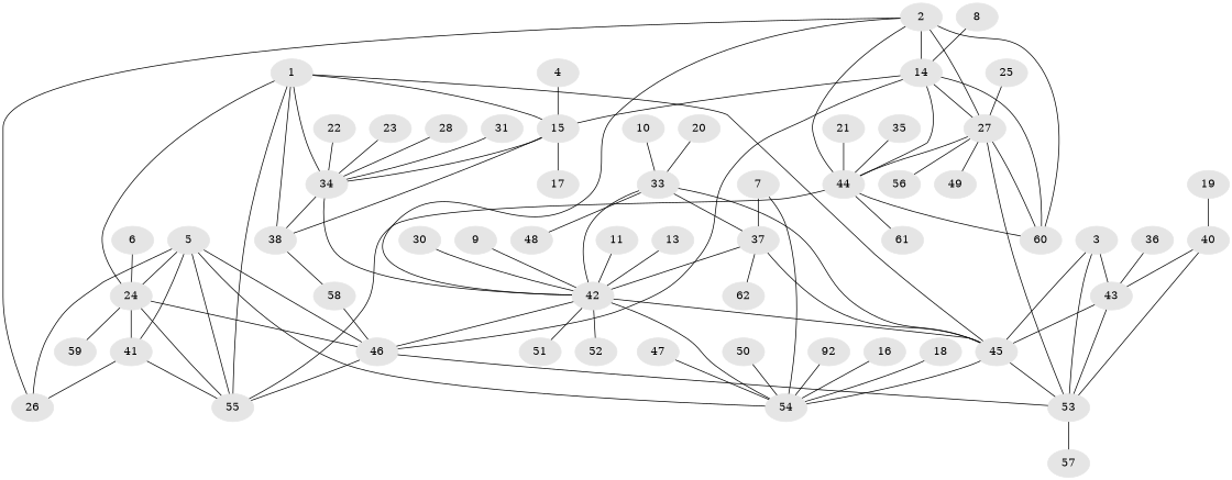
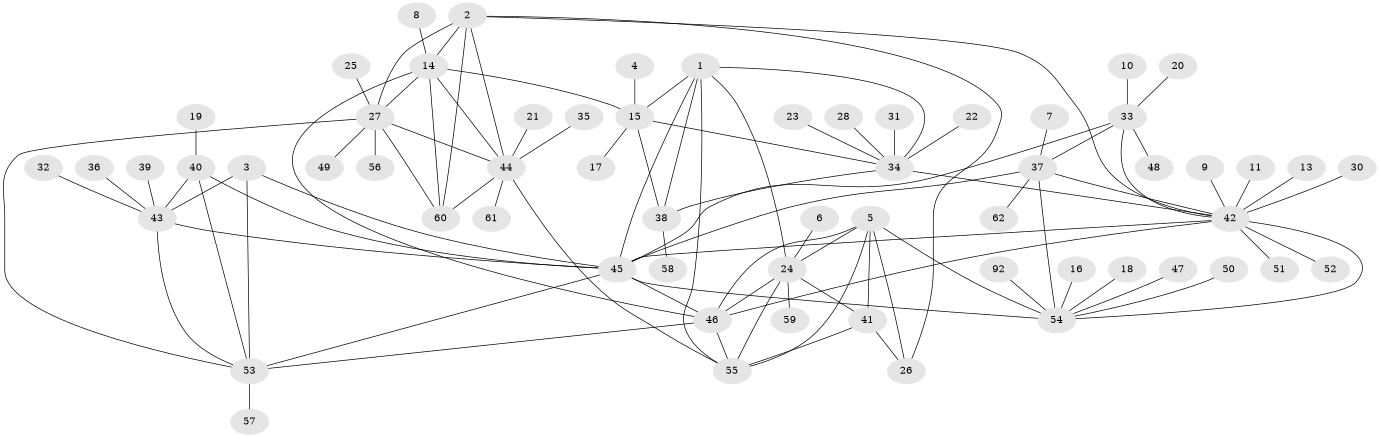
  graph {
    node [color=gray90 style=filled]
    edge [weight=1.0]
    1
    15
    24
    34
    38
    45
    55
    17
    41
    46
    59
    42
    58
    53
    54
    2
    14
    26
    27
    44
    60
    49
    56
    51
    52
    61
    3
    43
    40
    57
    4
    5
    6
    7
    37
    62
    8
    9
    10
    33
    48
    11
    n43 [label=92]
    13
    16
    18
    19
    20
    21
    22
    23
    25
    28
    30
    31
+   32
    35
    36
+   39
    47
    50
    1 -- 15 [weight=3.0]
    1 -- 24
    1 -- 34 [weight=3.0]
    1 -- 38 [weight=3.0]
    1 -- 45
    1 -- 55
    15 -- 34
    15 -- 38
    15 -- 17
    24 -- 55 [weight=2.0]
    24 -- 41 [weight=2.0]
    24 -- 46 [weight=2.0]
    24 -- 59
    34 -- 38
    34 -- 42
    38 -- 58
-   58 -- 46
+   45 -- 46
    45 -- 53 [weight=3.0]
    45 -- 54 [weight=2.0]
    41 -- 55
    41 -- 26
    46 -- 55 [weight=2.0]
    46 -- 53
    42 -- 45
    42 -- 46
    42 -- 54 [weight=2.0]
    42 -- 51
    42 -- 52
    53 -- 57
    2 -- 42
    2 -- 14 [weight=2.0]
    2 -- 26
    2 -- 27 [weight=2.0]
    2 -- 44 [weight=2.0]
    2 -- 60 [weight=2.0]
    14 -- 15
    14 -- 46
    14 -- 27
    14 -- 44
    14 -- 60
    27 -- 53
    27 -- 44
    27 -- 60
    27 -- 49
    27 -- 56
    44 -- 55
    44 -- 60
    44 -- 61
    3 -- 45
    3 -- 53 [weight=2.0]
    3 -- 43
    43 -- 45
    43 -- 53 [weight=2.0]
+   40 -- 45
    40 -- 53 [weight=2.0]
    40 -- 43
    4 -- 15
    5 -- 24 [weight=2.0]
    5 -- 55
    5 -- 41
    5 -- 46
    5 -- 54
    5 -- 26
    6 -- 24
    7 -- 37
    37 -- 45
    37 -- 42
-   7 -- 54 [weight=2.0]
+   37 -- 54 [weight=2.0]
    37 -- 62
    8 -- 14
    9 -- 42
    10 -- 33
    33 -- 45
    33 -- 42
    33 -- 37
    33 -- 48
    11 -- 42
    n43 -- 54
    13 -- 42
    16 -- 54
    18 -- 54
    19 -- 40
    20 -- 33
    21 -- 44
    22 -- 34
    23 -- 34
    25 -- 27
    28 -- 34
    30 -- 42
    31 -- 34
+   32 -- 43
    35 -- 44
    36 -- 43
+   39 -- 43
    47 -- 54
    50 -- 54
  }
